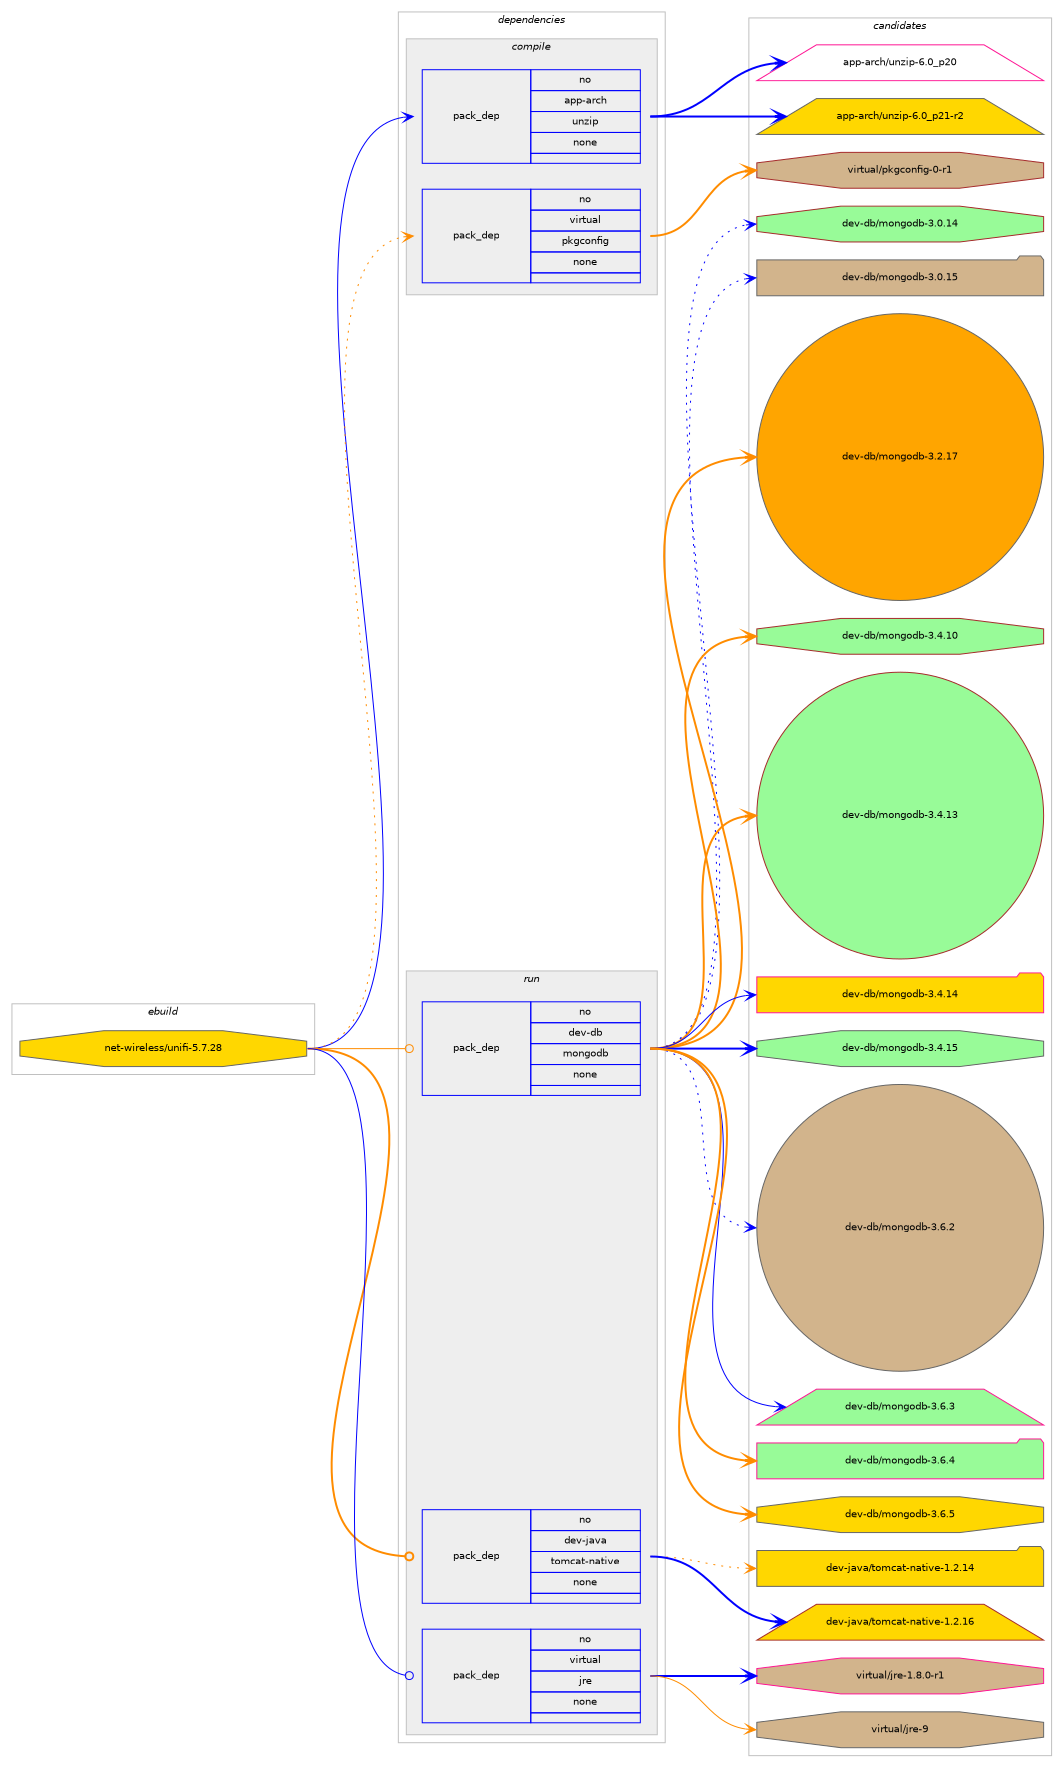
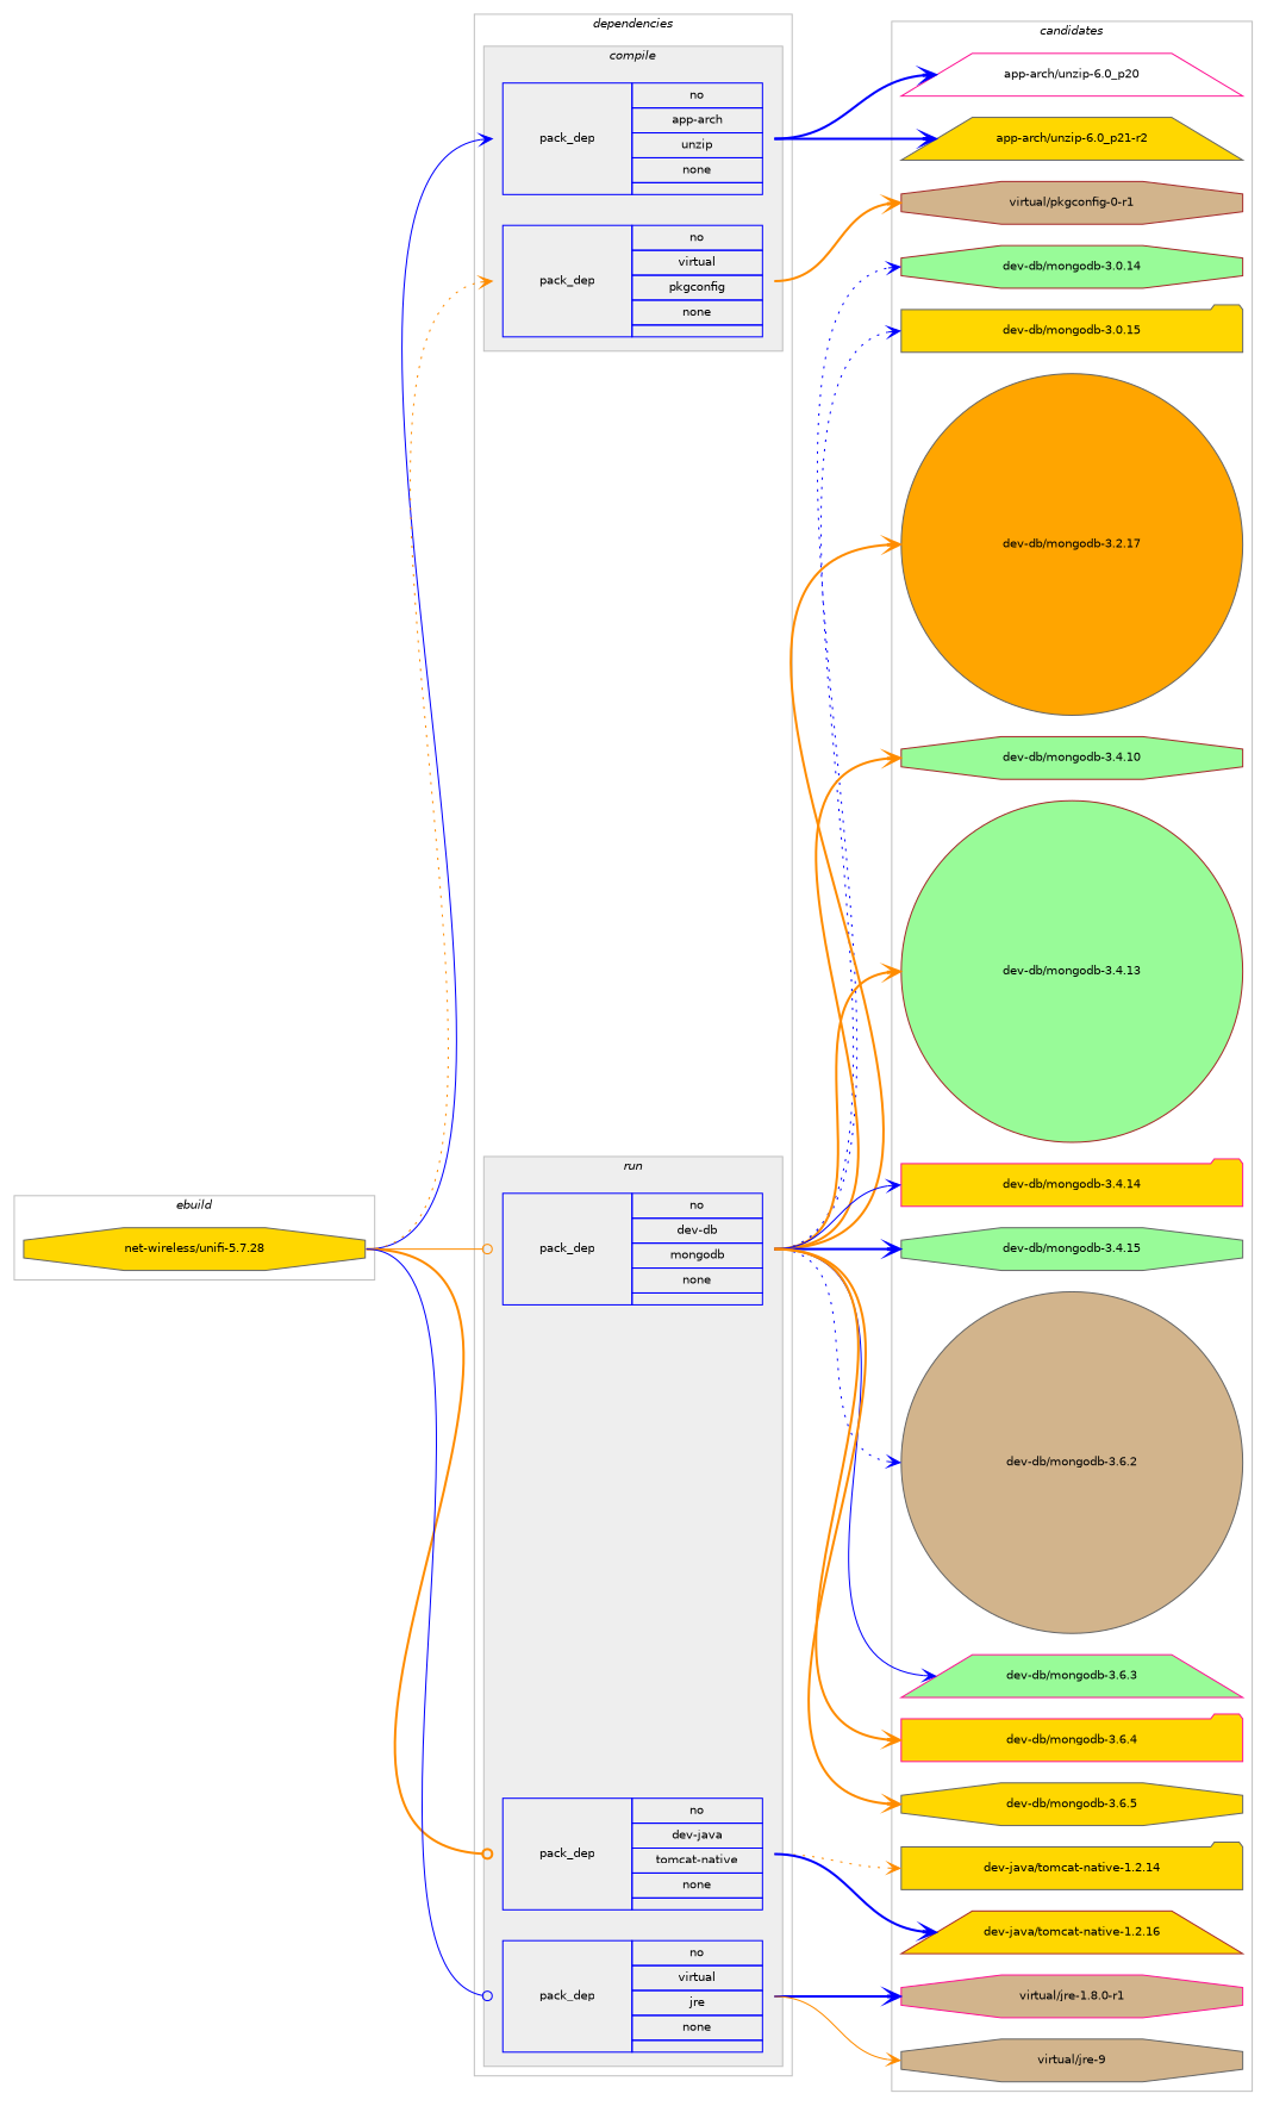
  digraph {
    compound=true
    concentrate=true
    fontname=Helvetica
    fontsize=10
    newrank=true
    rankdir=LR
    ranksep=1.5
    node [color=gray40 fillcolor=gold fontname=Helvetica fontsize=10 shape=octagon style=filled]
    edge [arrowhead=vee color=blue headport=w style=bold tailport=e weight=100]
    n1 [label="net-wireless/unifi-5.7.28" width=4]
    n2 [color=blue label=<<TABLE BORDER="0" CELLBORDER="1" CELLSPACING="0" CELLPADDING="4" WIDTH="220"><TR><TD ROWSPAN="6" CELLPADDING="30">pack_dep</TD></TR><TR><TD WIDTH="110">no</TD></TR><TR><TD>app-arch</TD></TR><TR><TD>unzip</TD></TR><TR><TD>none</TD></TR><TR><TD></TD></TR></TABLE>> shape=none fillcolor="" style=""]
    n3 [color=blue label=<<TABLE BORDER="0" CELLBORDER="1" CELLSPACING="0" CELLPADDING="4" WIDTH="220"><TR><TD ROWSPAN="6" CELLPADDING="30">pack_dep</TD></TR><TR><TD WIDTH="110">no</TD></TR><TR><TD>virtual</TD></TR><TR><TD>pkgconfig</TD></TR><TR><TD>none</TD></TR><TR><TD></TD></TR></TABLE>> shape=none fillcolor="" style=""]
    n4 [color=blue label=<<TABLE BORDER="0" CELLBORDER="1" CELLSPACING="0" CELLPADDING="4" WIDTH="220"><TR><TD ROWSPAN="6" CELLPADDING="30">pack_dep</TD></TR><TR><TD WIDTH="110">no</TD></TR><TR><TD>dev-db</TD></TR><TR><TD>mongodb</TD></TR><TR><TD>none</TD></TR><TR><TD></TD></TR></TABLE>> shape=none fillcolor="" style=""]
    n5 [color=blue label=<<TABLE BORDER="0" CELLBORDER="1" CELLSPACING="0" CELLPADDING="4" WIDTH="220"><TR><TD ROWSPAN="6" CELLPADDING="30">pack_dep</TD></TR><TR><TD WIDTH="110">no</TD></TR><TR><TD>dev-java</TD></TR><TR><TD>tomcat-native</TD></TR><TR><TD>none</TD></TR><TR><TD></TD></TR></TABLE>> shape=none fillcolor="" style=""]
    n6 [color=blue label=<<TABLE BORDER="0" CELLBORDER="1" CELLSPACING="0" CELLPADDING="4" WIDTH="220"><TR><TD ROWSPAN="6" CELLPADDING="30">pack_dep</TD></TR><TR><TD WIDTH="110">no</TD></TR><TR><TD>virtual</TD></TR><TR><TD>jre</TD></TR><TR><TD>none</TD></TR><TR><TD></TD></TR></TABLE>> shape=none fillcolor="" style=""]
    n7 [color=deeppink fillcolor=white label="app-arch/unzip-6.0_p20" shape=trapezium width=4]
    n8 [label="app-arch/unzip-6.0_p21-r2" shape=trapezium width=4]
    n9 [color=brown fillcolor=tan label="virtual/pkgconfig-0-r1" width=4]
    n10 [color=brown fillcolor=palegreen label="dev-db/mongodb-3.0.14" width=4]
-   n11 [fillcolor=tan label="dev-db/mongodb-3.0.15" shape=folder width=4]
+   n11 [label="dev-db/mongodb-3.0.15" shape=folder width=4]
    n12 [fillcolor=orange label="dev-db/mongodb-3.2.17" shape=circle width=4]
    n13 [color=brown fillcolor=palegreen label="dev-db/mongodb-3.4.10" width=4]
    n14 [color=brown fillcolor=palegreen label="dev-db/mongodb-3.4.13" shape=circle width=4]
    n15 [color=deeppink label="dev-db/mongodb-3.4.14" shape=folder width=4]
    n16 [fillcolor=palegreen label="dev-db/mongodb-3.4.15" width=4]
    n17 [fillcolor=tan label="dev-db/mongodb-3.6.2" shape=circle width=4]
    n18 [color=deeppink fillcolor=palegreen label="dev-db/mongodb-3.6.3" shape=trapezium width=4]
-   n19 [color=deeppink fillcolor=palegreen label="dev-db/mongodb-3.6.4" shape=folder width=4]
+   n19 [color=deeppink label="dev-db/mongodb-3.6.4" shape=folder width=4]
    n20 [label="dev-db/mongodb-3.6.5" width=4]
    n21 [label="dev-java/tomcat-native-1.2.14" shape=folder width=4]
    n22 [color=brown label="dev-java/tomcat-native-1.2.16" shape=trapezium width=4]
    n23 [color=deeppink fillcolor=tan label="virtual/jre-1.8.0-r1" width=4]
    n24 [fillcolor=tan label="virtual/jre-9" width=4]
    subgraph cluster_1 {
      color=gray
      label=<<i>dependencies</i>>
      subgraph cluster_2 {
        color=gray
        fillcolor="#eeeeee"
        label=<<i>compile</i>>
        style=filled
        subgraph sub_3 {
          color=gray
          fillcolor="#eeeeee"
          label=<<i>compile</i>>
          style=filled
          n2
        }
        subgraph sub_4 {
          color=gray
          fillcolor="#eeeeee"
          label=<<i>compile</i>>
          style=filled
          n3
        }
      }
      subgraph cluster_5 {
        color=gray
        fillcolor="#eeeeee"
        label=<<i>compile and run</i>>
        style=filled
      }
      subgraph cluster_6 {
        color=gray
        fillcolor="#eeeeee"
        label=<<i>run</i>>
        style=filled
        subgraph sub_7 {
          color=gray
          fillcolor="#eeeeee"
          label=<<i>run</i>>
          style=filled
          n4
        }
        subgraph sub_8 {
          color=gray
          fillcolor="#eeeeee"
          label=<<i>run</i>>
          style=filled
          n5
        }
        subgraph sub_9 {
          color=gray
          fillcolor="#eeeeee"
          label=<<i>run</i>>
          style=filled
          n6
        }
      }
    }
    subgraph cluster_10 {
      color=gray
      label=<<i>ebuild</i>>
      rank=same
      n1
    }
    subgraph cluster_11 {
      color=gray
      label=<<i>candidates</i>>
      rank=same
      subgraph sub_12 {
        color=black
        label=<<i>candidates</i>>
        nodesep=1
        rank=same
        n7
        n8
      }
      subgraph sub_13 {
        color=black
        label=<<i>candidates</i>>
        nodesep=1
        rank=same
        n9
      }
      subgraph sub_14 {
        color=black
        label=<<i>candidates</i>>
        nodesep=1
        rank=same
        n10
        n11
        n12
        n13
        n14
        n15
        n16
        n17
        n18
        n19
        n20
      }
      subgraph sub_15 {
        color=black
        label=<<i>candidates</i>>
        nodesep=1
        rank=same
        n21
        n22
      }
      subgraph sub_16 {
        color=black
        label=<<i>candidates</i>>
        nodesep=1
        rank=same
        n23
        n24
      }
    }
    n1 -> n2 [style=solid weight=20]
    n1 -> n3 [color=darkorange style=dotted weight=20]
    n1 -> n4 [arrowhead=odot color=darkorange style=solid weight=20]
    n1 -> n5 [arrowhead=odot color=darkorange weight=20]
    n1 -> n6 [arrowhead=odot style=solid weight=20]
    n2 -> n7
    n2 -> n8
    n3 -> n9 [color=darkorange]
    n4 -> n10 [style=dotted]
    n4 -> n11 [style=dotted]
    n4 -> n12 [color=darkorange]
    n4 -> n13 [color=darkorange]
    n4 -> n14 [color=darkorange]
    n4 -> n15 [style=solid]
    n4 -> n16
    n4 -> n17 [style=dotted]
    n4 -> n18 [style=solid]
    n4 -> n19 [color=darkorange]
    n4 -> n20 [color=darkorange]
    n5 -> n21 [color=darkorange style=dotted]
    n5 -> n22
    n6 -> n23
    n6 -> n24 [color=darkorange style=solid]
  }
